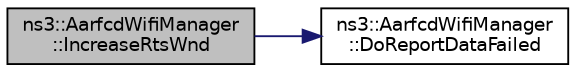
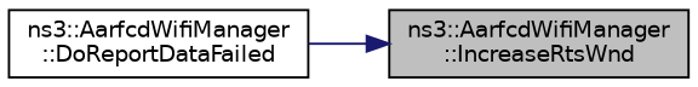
  digraph {
    rankdir=RL
    node [color=black fontname=Helvetica fontsize=10 shape=record style=filled]
    n1 [fillcolor=grey75 fontcolor=black height=0.2 label="ns3::AarfcdWifiManager\l::IncreaseRtsWnd" width=0.4]
    n2 [fillcolor=white height=0.2 label="ns3::AarfcdWifiManager\l::DoReportDataFailed" width=0.4]
-   n2 -> n1 [color=midnightblue dir=back fontname=Helvetica fontsize=10 labelfontname=Helvetica labelfontsize=10 style=solid]
+   n1 -> n2 [color=midnightblue dir=back fontname=Helvetica fontsize=10 labelfontname=Helvetica labelfontsize=10 style=solid]
  }
